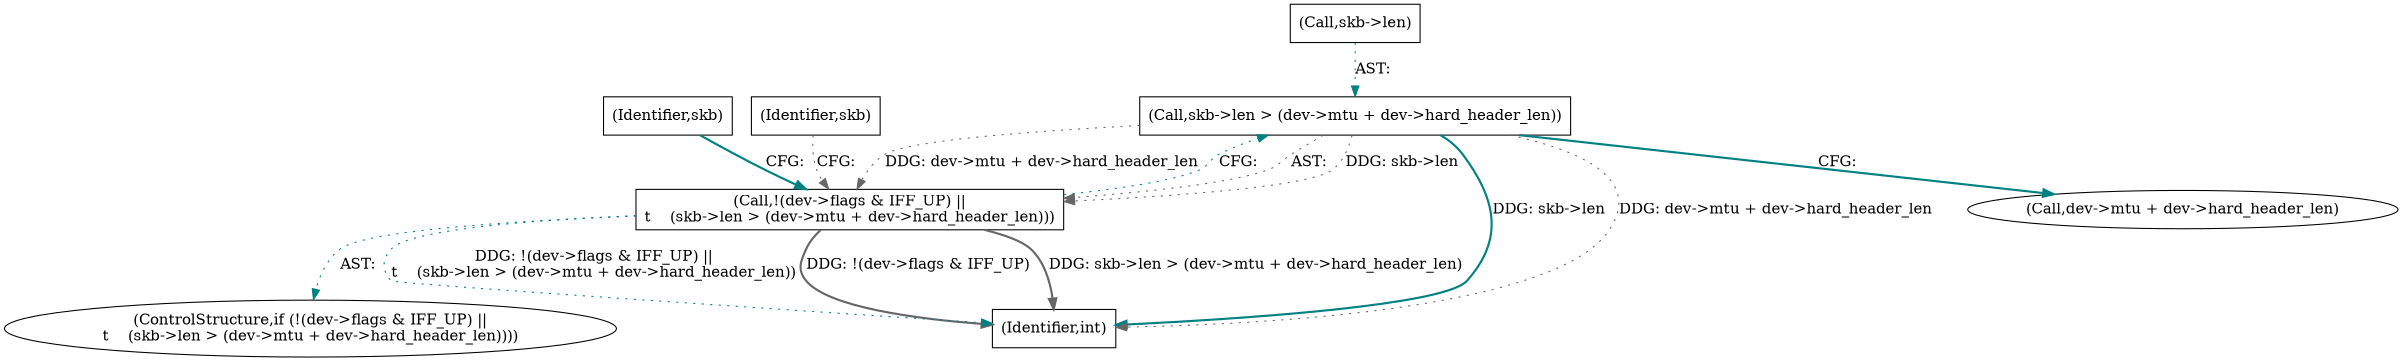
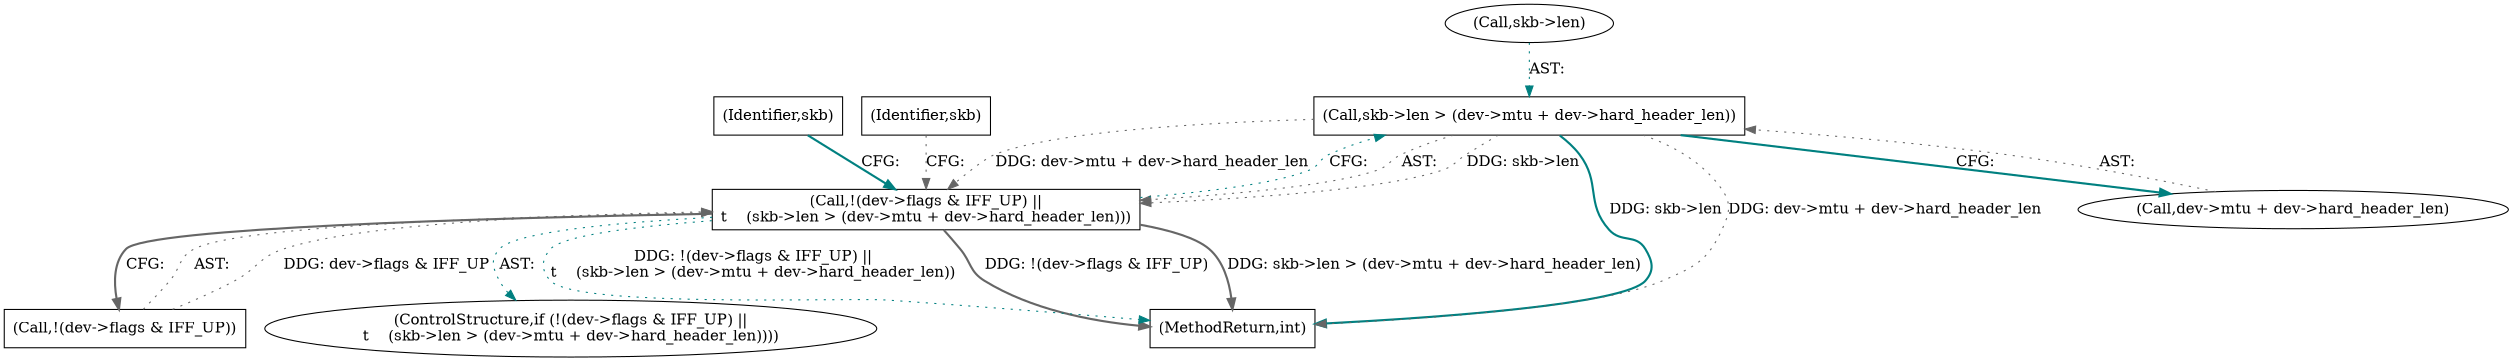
  digraph {
    node [shape=box]
    edge [color=gray40 style=dotted]
    n1 [label="(Call,skb->len > (dev->mtu + dev->hard_header_len))"]
    n2 [label="(Call,!(dev->flags & IFF_UP) ||\n\t    (skb->len > (dev->mtu + dev->hard_header_len)))"]
-   n3 [label="(Identifier,int)"]
+   n3 [label="(MethodReturn,int)"]
    n4 [label="(Call,dev->mtu + dev->hard_header_len)" shape=ellipse]
+   n5 [label="(Call,!(dev->flags & IFF_UP))"]
    n6 [label="(ControlStructure,if (!(dev->flags & IFF_UP) ||\n\t    (skb->len > (dev->mtu + dev->hard_header_len))))" shape=ellipse]
    n7 [label="(Identifier,skb)"]
-   n8 [label="(Call,skb->len)"]
+   n8 [label="(Call,skb->len)" shape=ellipse]
    n9 [label="(Identifier,skb)"]
    n1 -> n2 [label="AST: "]
    n1 -> n2 [label="DDG: skb->len"]
    n1 -> n2 [label="DDG: dev->mtu + dev->hard_header_len"]
    n1 -> n3 [color=teal label="DDG: skb->len" style=bold]
    n1 -> n3 [label="DDG: dev->mtu + dev->hard_header_len"]
    n1 -> n4 [color=teal label="CFG: " style=bold]
    n2 -> n1 [color=teal label="CFG: "]
    n2 -> n3 [label="DDG: !(dev->flags & IFF_UP)" style=bold]
    n2 -> n3 [label="DDG: skb->len > (dev->mtu + dev->hard_header_len)" style=bold]
    n2 -> n3 [color=teal label="DDG: !(dev->flags & IFF_UP) ||\n\t    (skb->len > (dev->mtu + dev->hard_header_len))"]
+   n2 -> n5 [label="CFG: " style=bold]
    n2 -> n6 [color=teal label="AST: "]
+   n4 -> n1 [label="AST: "]
+   n5 -> n2 [label="AST: "]
+   n5 -> n2 [label="DDG: dev->flags & IFF_UP"]
    n7 -> n2 [color=teal label="CFG: " style=bold]
    n8 -> n1 [color=teal label="AST: "]
    n9 -> n2 [label="CFG: "]
  }
